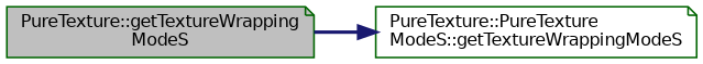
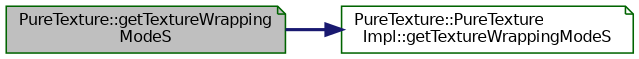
  digraph {
    rankdir=LR
    node [color=darkgreen fontname=Helvetica fontsize=10 shape=note style=filled]
    n1 [fillcolor=grey75 fontcolor=black height=0.2 label="PureTexture::getTextureWrapping\lModeS" width=0.4]
-   n2 [fillcolor=white height=0.2 label="PureTexture::PureTexture\lModeS::getTextureWrappingModeS" width=0.4]
+   n2 [fillcolor=white height=0.2 label="PureTexture::PureTexture\lImpl::getTextureWrappingModeS" width=0.4]
    n1 -> n2 [color=midnightblue fontname=Helvetica fontsize=10 labelfontname=Helvetica labelfontsize=10 style=bold]
  }
